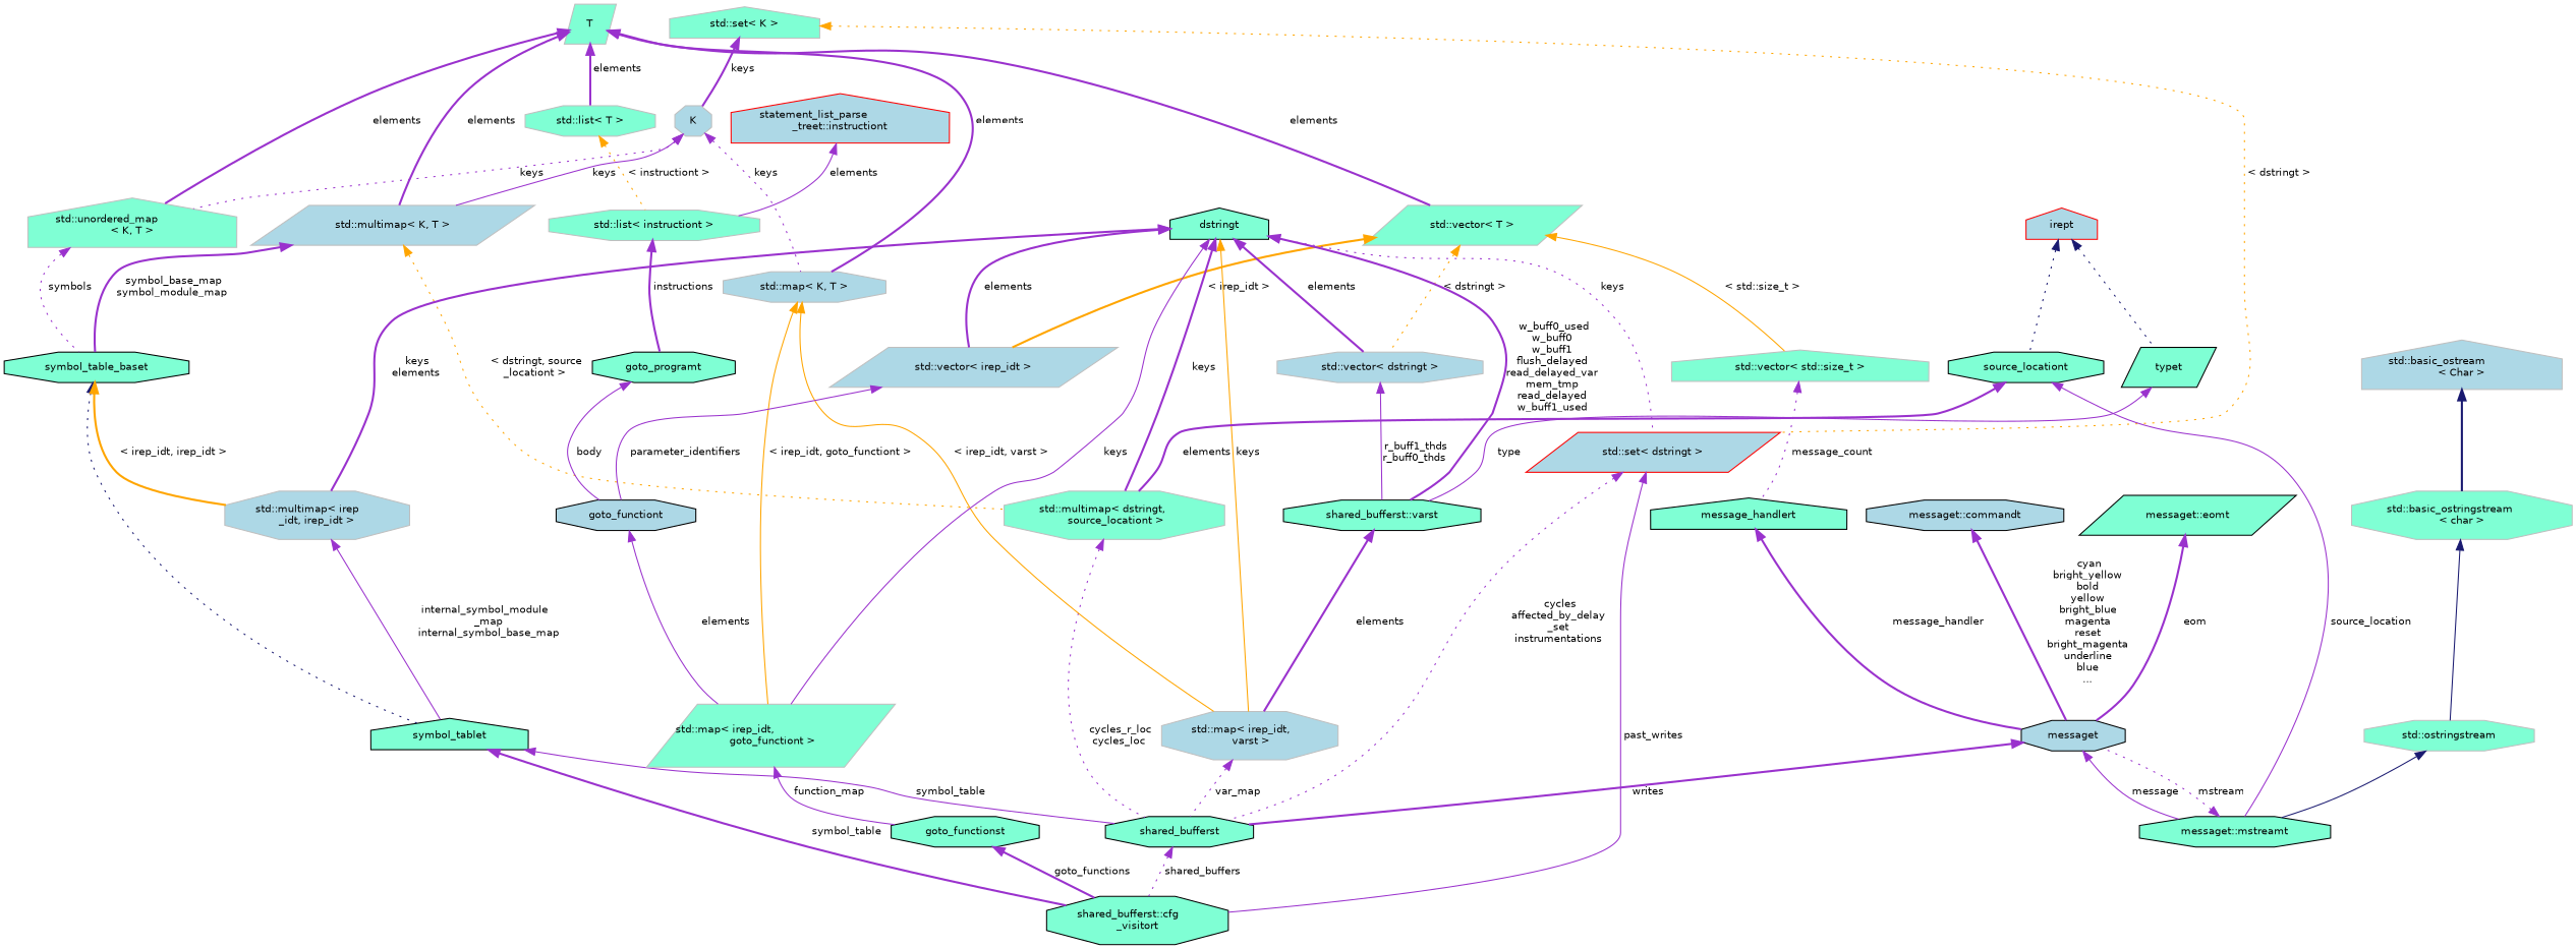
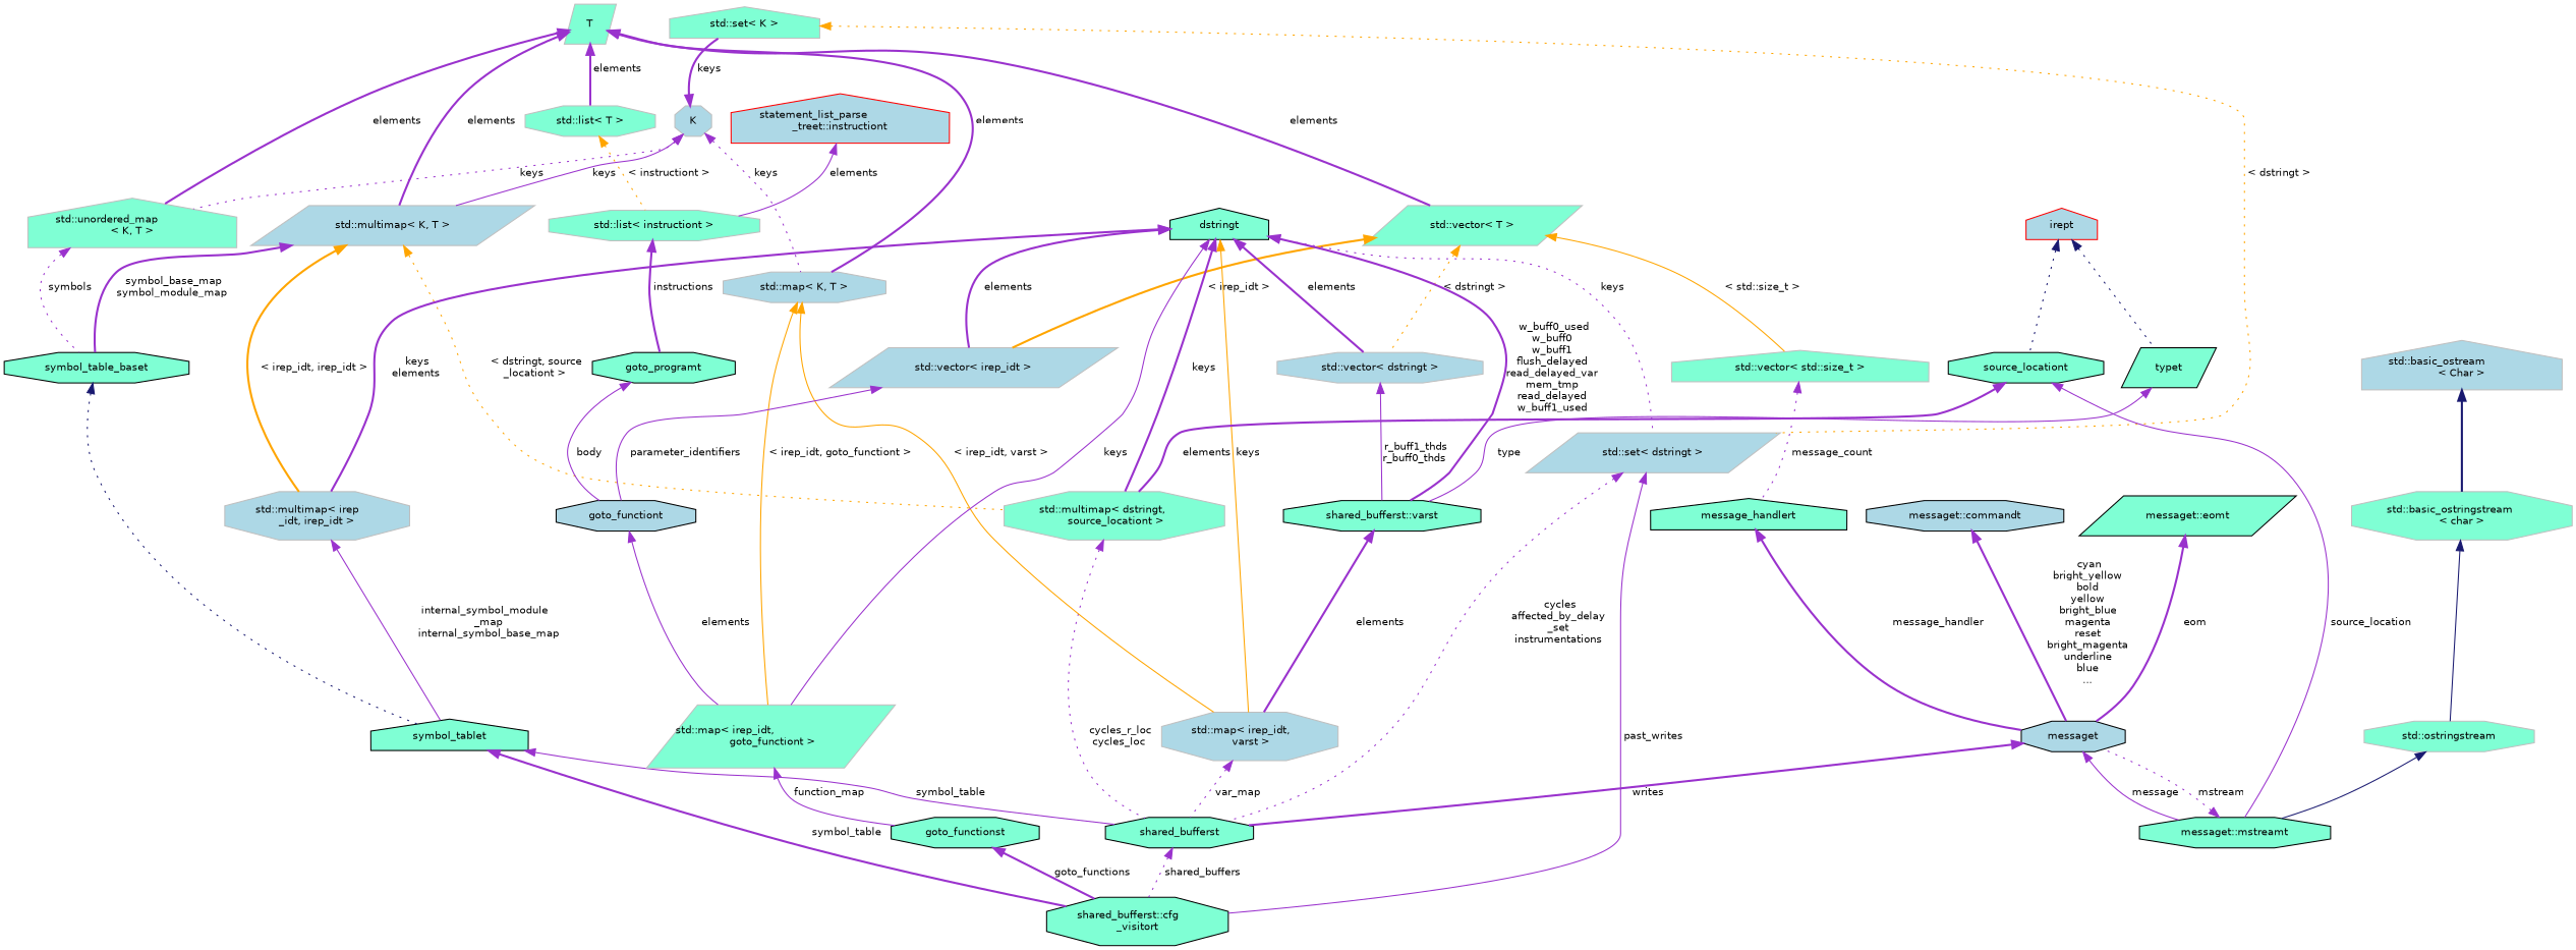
  digraph {
    rankdir=TB
    node [color=grey75 fillcolor=aquamarine fontname=Helvetica fontsize=10 shape=octagon style=filled]
    edge [color=darkorchid3 dir=back fontname=Helvetica fontsize=10 labelfontname=Helvetica labelfontsize=10 style=bold]
    n1 [color=black fontcolor=black height=0.2 label="shared_bufferst::cfg\l_visitort" width=0.4]
    n2 [color=black height=0.2 label=symbol_tablet shape=house width=0.4]
    n3 [color=black height=0.2 label=shared_bufferst width=0.4]
    n4 [color=black height=0.2 label=symbol_table_baset width=0.4]
    n5 [fillcolor=lightblue height=0.2 label="std::multimap\< K, T \>" shape=parallelogram width=0.4]
    n6 [fillcolor=lightblue height=0.2 label="std::multimap\< irep\l_idt, irep_idt \>" width=0.4]
    n7 [height=0.2 label="std::multimap\< dstringt,\l source_locationt \>" width=0.4]
    n8 [fillcolor=lightblue height=0.2 label=K width=0.4]
    n9 [height=0.2 label="std::unordered_map\l\< K, T \>" shape=house width=0.4]
    n10 [height=0.2 label="std::set\< K \>" shape=house width=0.4]
    n11 [fillcolor=lightblue height=0.2 label="std::map\< K, T \>" width=0.4]
-   n12 [color=red fillcolor=lightblue height=0.2 label="std::set\< dstringt \>" shape=parallelogram width=0.4]
+   n12 [fillcolor=lightblue height=0.2 label="std::set\< dstringt \>" shape=parallelogram width=0.4]
    n13 [height=0.2 label="std::map\< irep_idt,\l goto_functiont \>" shape=parallelogram width=0.4]
    n14 [fillcolor=lightblue height=0.2 label="std::map\< irep_idt,\l varst \>" width=0.4]
    n15 [height=0.2 label=T shape=parallelogram width=0.4]
    n16 [height=0.2 label="std::vector\< T \>" shape=parallelogram width=0.4]
    n17 [height=0.2 label="std::list\< T \>" width=0.4]
    n18 [fillcolor=lightblue height=0.2 label="std::vector\< irep_idt \>" shape=parallelogram width=0.4]
    n19 [fillcolor=lightblue height=0.2 label="std::vector\< dstringt \>" width=0.4]
    n20 [height=0.2 label="std::vector\< std::size_t \>" shape=house width=0.4]
    n21 [height=0.2 label="std::list\< instructiont \>" width=0.4]
    n22 [color=black height=0.2 label=dstringt shape=house width=0.4]
    n23 [color=black height=0.2 label="shared_bufferst::varst" width=0.4]
    n24 [color=black height=0.2 label=goto_functionst width=0.4]
    n25 [color=black fillcolor=lightblue height=0.2 label=goto_functiont width=0.4]
    n26 [color=black height=0.2 label=message_handlert shape=house width=0.4]
    n27 [color=black height=0.2 label=goto_programt width=0.4]
    n28 [color=red fillcolor=lightblue height=0.2 label="statement_list_parse\l_treet::instructiont" shape=house width=0.4]
    n29 [color=black fillcolor=lightblue height=0.2 label=messaget width=0.4]
    n30 [color=black height=0.2 label="messaget::mstreamt" width=0.4]
    n31 [color=black fillcolor=lightblue height=0.2 label="messaget::commandt" width=0.4]
    n32 [height=0.2 label="std::ostringstream" width=0.4]
    n33 [height=0.2 label="std::basic_ostringstream\l\< char \>" width=0.4]
    n34 [fillcolor=lightblue height=0.2 label="std::basic_ostream\l\< Char \>" shape=house width=0.4]
    n35 [color=black height=0.2 label=source_locationt width=0.4]
    n36 [color=red fillcolor=lightblue height=0.2 label=irept shape=house width=0.4]
    n37 [color=black height=0.2 label=typet shape=parallelogram width=0.4]
    n38 [color=black height=0.2 label="messaget::eomt" shape=parallelogram width=0.4]
    n2 -> n1 [label=" symbol_table"]
    n2 -> n3 [label=" symbol_table" style=solid]
    n3 -> n1 [label=" shared_buffers" style=dotted]
    n4 -> n2 [color=midnightblue style=dotted]
    n5 -> n4 [label=" symbol_base_map\nsymbol_module_map"]
-   n4 -> n6 [color=orange label=" \< irep_idt, irep_idt \>"]
+   n5 -> n6 [color=orange label=" \< irep_idt, irep_idt \>"]
    n5 -> n7 [color=orange label=" \< dstringt, source\l_locationt \>" style=dotted]
    n6 -> n2 [label=" internal_symbol_module\l_map\ninternal_symbol_base_map" style=solid]
    n7 -> n3 [label=" cycles_r_loc\ncycles_loc" style=dotted]
    n8 -> n5 [label=" keys" style=solid]
    n8 -> n9 [label=" keys" style=dotted]
-   n10 -> n8 [label=" keys"]
+   n8 -> n10 [label=" keys"]
    n8 -> n11 [label=" keys" style=dotted]
    n9 -> n4 [label=" symbols" style=dotted]
    n10 -> n12 [color=orange label=" \< dstringt \>" style=dotted]
    n11 -> n13 [color=orange label=" \< irep_idt, goto_functiont \>" style=solid]
    n11 -> n14 [color=orange label=" \< irep_idt, varst \>" style=solid]
    n12 -> n1 [label=" past_writes" style=solid]
    n12 -> n3 [label=" cycles\naffected_by_delay\l_set\ninstrumentations" style=dotted]
    n13 -> n24 [label=" function_map" style=solid]
    n14 -> n3 [label=" var_map" style=dotted]
    n15 -> n5 [label=" elements"]
    n15 -> n9 [label=" elements"]
    n15 -> n11 [label=" elements"]
    n15 -> n16 [label=" elements"]
    n15 -> n17 [label=" elements"]
    n16 -> n18 [color=orange label=" \< irep_idt \>"]
    n16 -> n19 [color=orange label=" \< dstringt \>" style=dotted]
    n16 -> n20 [color=orange label=" \< std::size_t \>" style=solid]
    n17 -> n21 [color=orange label=" \< instructiont \>" style=dotted]
    n18 -> n25 [label=" parameter_identifiers" style=solid]
    n19 -> n23 [label=" r_buff1_thds\nr_buff0_thds" style=solid]
    n20 -> n26 [label=" message_count" style=dotted]
    n21 -> n27 [label=" instructions"]
    n22 -> n6 [label=" keys\nelements"]
    n22 -> n7 [label=" keys"]
    n22 -> n12 [label=" keys" style=dotted]
    n22 -> n13 [label=" keys" style=solid]
    n22 -> n14 [color=orange label=" keys" style=solid]
    n22 -> n18 [label=" elements"]
    n22 -> n19 [label=" elements"]
    n22 -> n23 [label=" w_buff0_used\nw_buff0\nw_buff1\nflush_delayed\nread_delayed_var\nmem_tmp\nread_delayed\nw_buff1_used"]
    n23 -> n14 [label=" elements"]
    n24 -> n1 [label=" goto_functions"]
    n25 -> n13 [label=" elements" style=solid]
    n26 -> n29 [label=" message_handler"]
    n27 -> n25 [label=" body" style=solid]
    n28 -> n21 [label=" elements" style=solid]
    n29 -> n3 [label=" writes"]
    n29 -> n30 [label=" message" style=solid]
    n30 -> n29 [label=" mstream" style=dotted]
    n31 -> n29 [label=" cyan\nbright_yellow\nbold\nyellow\nbright_blue\nmagenta\nreset\nbright_magenta\nunderline\nblue\n..."]
    n32 -> n30 [color=midnightblue style=solid]
    n33 -> n32 [color=midnightblue style=solid]
    n34 -> n33 [color=midnightblue]
    n35 -> n7 [label=" elements"]
    n35 -> n30 [label=" source_location" style=solid]
    n36 -> n35 [color=midnightblue style=dotted]
    n36 -> n37 [color=midnightblue style=dotted]
    n37 -> n23 [label=" type" style=solid]
    n38 -> n29 [label=" eom"]
  }
